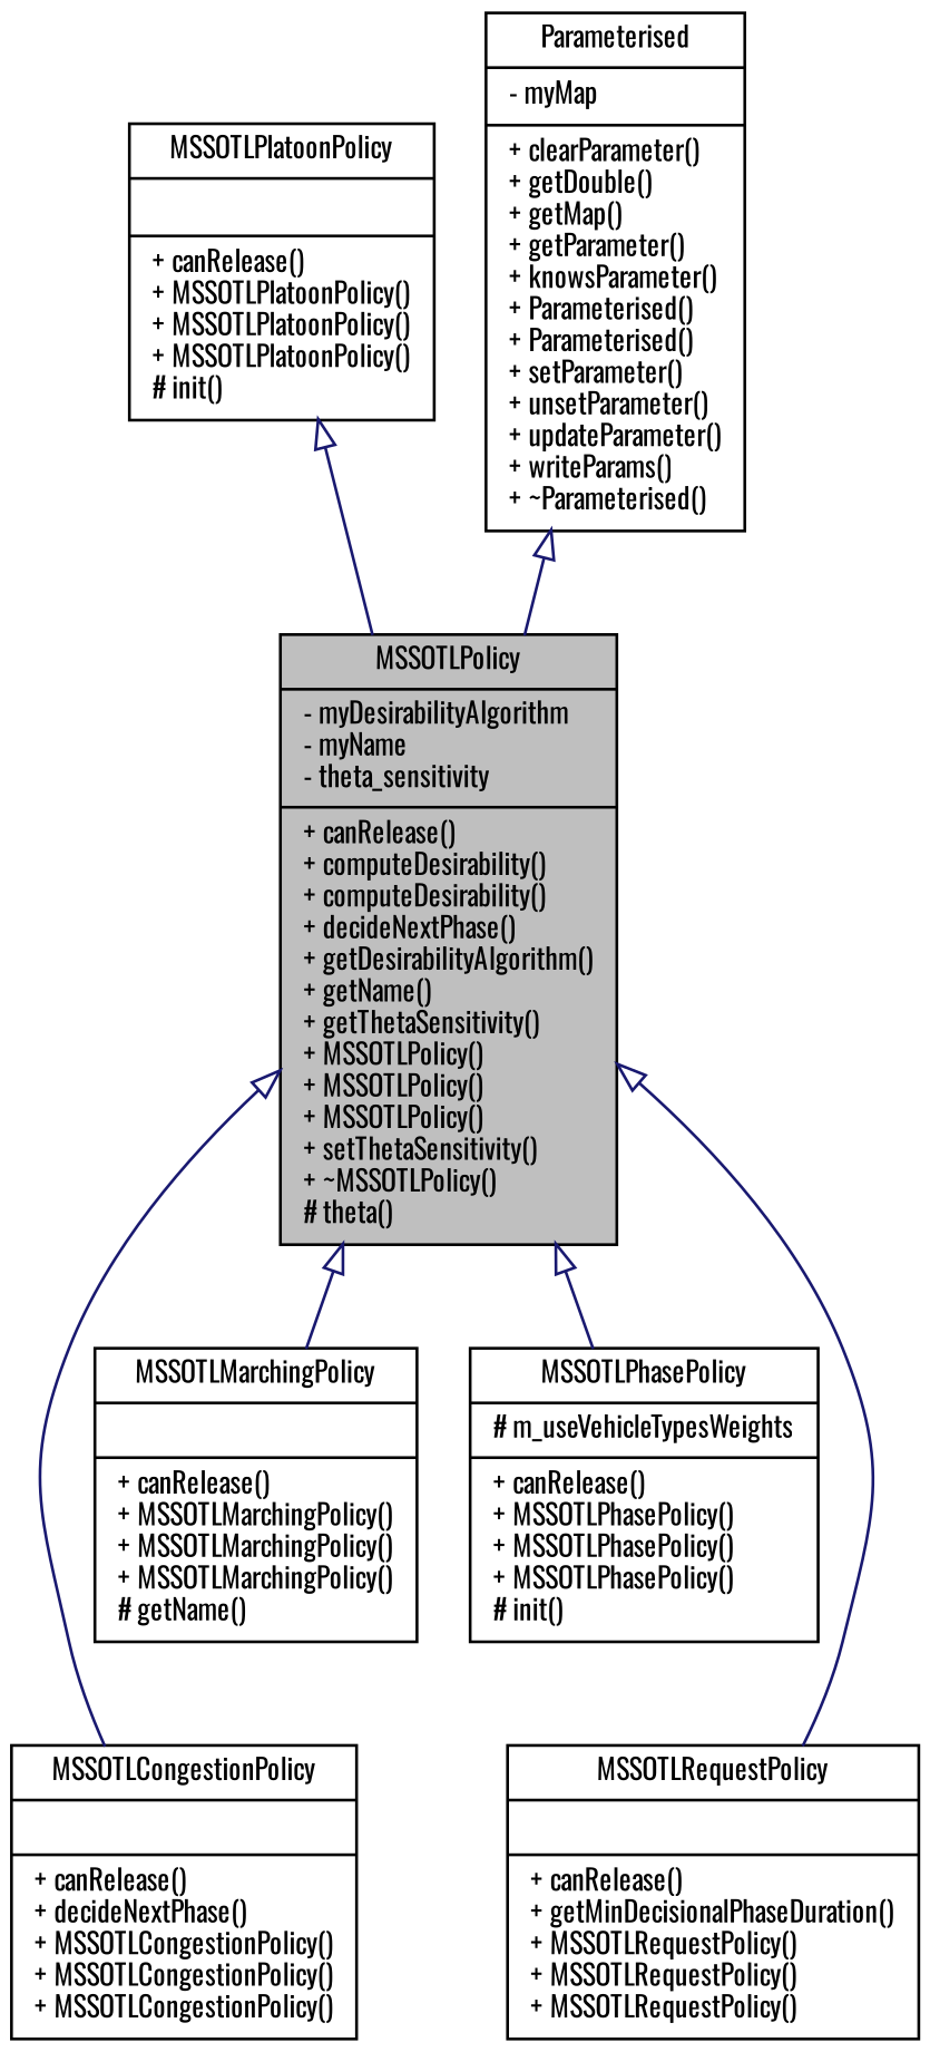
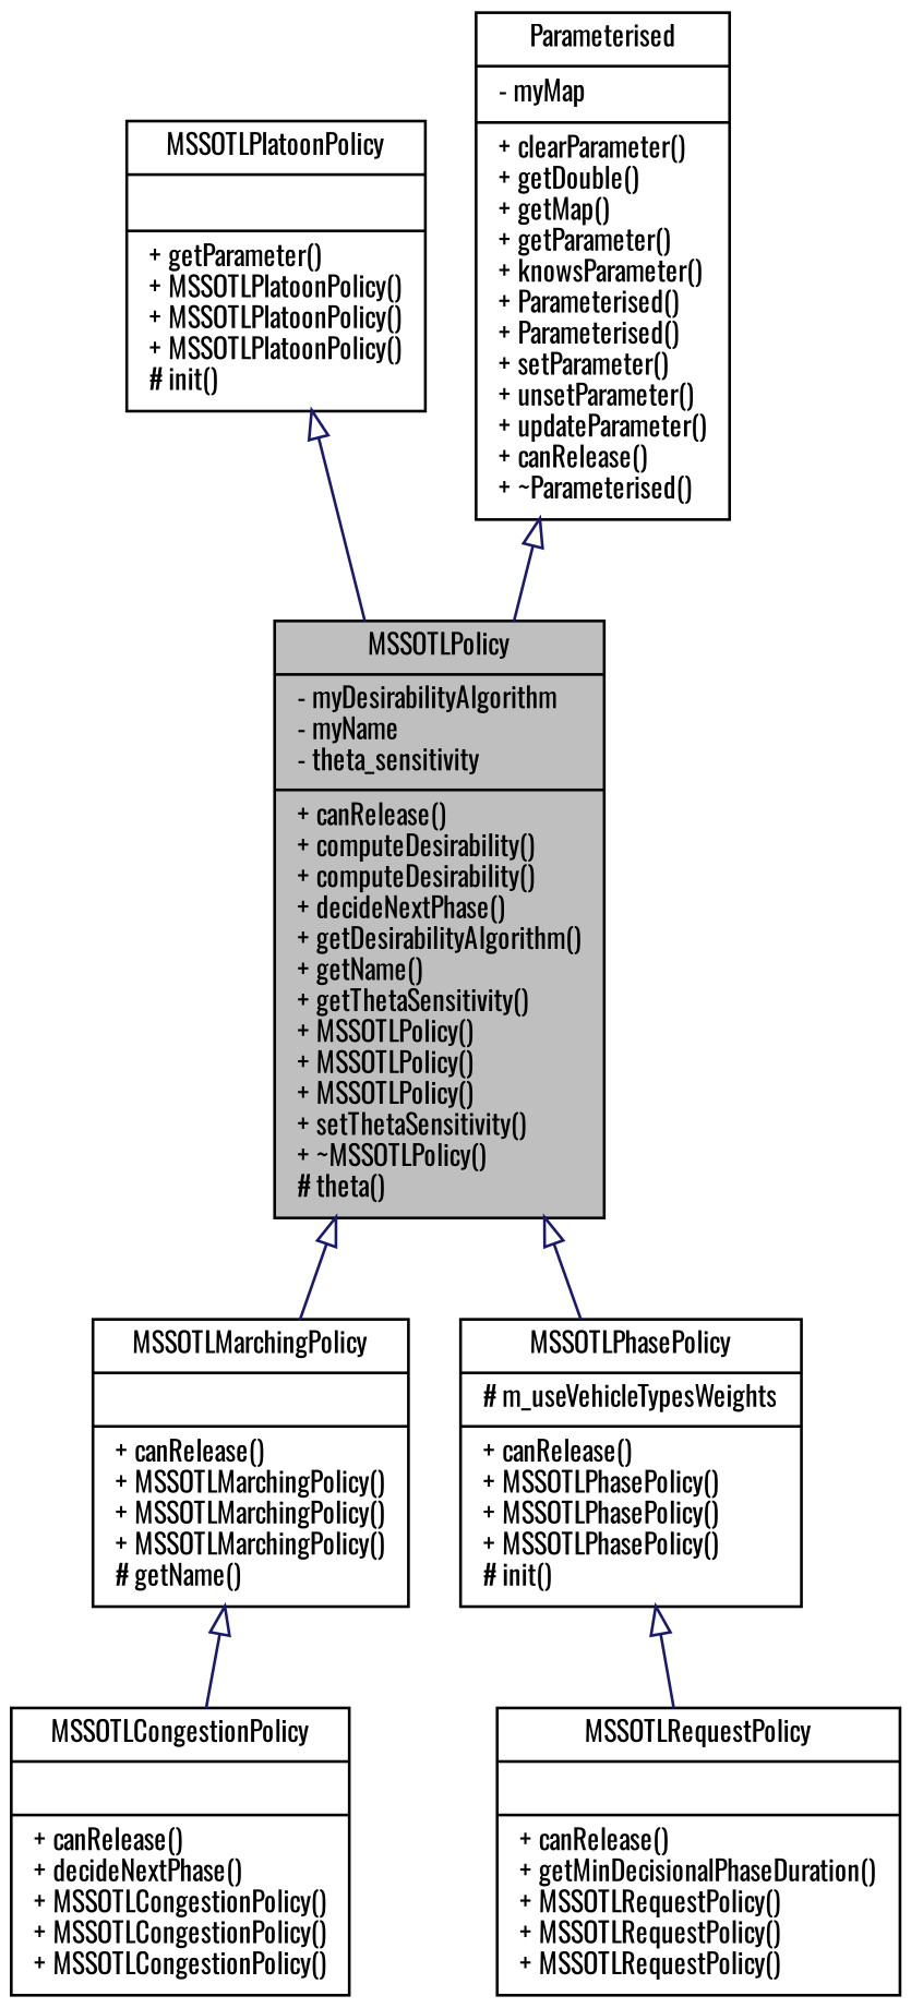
  digraph {
    fontname=Oswald
    node [color=black fillcolor=white fontname=Oswald fontsize=10 shape=record style=filled]
    edge [arrowtail=onormal color=midnightblue dir=back fontname=Oswald fontsize=10 labelfontname=Helvetica labelfontsize=10 style=solid]
    n1 [fillcolor=grey75 fontcolor=black height=0.2 label="{MSSOTLPolicy\n|- myDesirabilityAlgorithm\l- myName\l- theta_sensitivity\l|+ canRelease()\l+ computeDesirability()\l+ computeDesirability()\l+ decideNextPhase()\l+ getDesirabilityAlgorithm()\l+ getName()\l+ getThetaSensitivity()\l+ MSSOTLPolicy()\l+ MSSOTLPolicy()\l+ MSSOTLPolicy()\l+ setThetaSensitivity()\l+ ~MSSOTLPolicy()\l# theta()\l}" width=0.4]
    n2 [height=0.2 label="{MSSOTLCongestionPolicy\n||+ canRelease()\l+ decideNextPhase()\l+ MSSOTLCongestionPolicy()\l+ MSSOTLCongestionPolicy()\l+ MSSOTLCongestionPolicy()\l}" width=0.4]
    n3 [height=0.2 label="{MSSOTLMarchingPolicy\n||+ canRelease()\l+ MSSOTLMarchingPolicy()\l+ MSSOTLMarchingPolicy()\l+ MSSOTLMarchingPolicy()\l# getName()\l}" width=0.4]
    n4 [height=0.2 label="{MSSOTLPhasePolicy\n|# m_useVehicleTypesWeights\l|+ canRelease()\l+ MSSOTLPhasePolicy()\l+ MSSOTLPhasePolicy()\l+ MSSOTLPhasePolicy()\l# init()\l}" width=0.4]
    n5 [height=0.2 label="{MSSOTLRequestPolicy\n||+ canRelease()\l+ getMinDecisionalPhaseDuration()\l+ MSSOTLRequestPolicy()\l+ MSSOTLRequestPolicy()\l+ MSSOTLRequestPolicy()\l}" width=0.4]
-   n6 [height=0.2 label="{MSSOTLPlatoonPolicy\n||+ canRelease()\l+ MSSOTLPlatoonPolicy()\l+ MSSOTLPlatoonPolicy()\l+ MSSOTLPlatoonPolicy()\l# init()\l}" width=0.4]
-   n7 [height=0.2 label="{Parameterised\n|- myMap\l|+ clearParameter()\l+ getDouble()\l+ getMap()\l+ getParameter()\l+ knowsParameter()\l+ Parameterised()\l+ Parameterised()\l+ setParameter()\l+ unsetParameter()\l+ updateParameter()\l+ writeParams()\l+ ~Parameterised()\l}" width=0.4]
-   n1 -> n2
+   n6 [height=0.2 label="{MSSOTLPlatoonPolicy\n||+ getParameter()\l+ MSSOTLPlatoonPolicy()\l+ MSSOTLPlatoonPolicy()\l+ MSSOTLPlatoonPolicy()\l# init()\l}" width=0.4]
+   n7 [height=0.2 label="{Parameterised\n|- myMap\l|+ clearParameter()\l+ getDouble()\l+ getMap()\l+ getParameter()\l+ knowsParameter()\l+ Parameterised()\l+ Parameterised()\l+ setParameter()\l+ unsetParameter()\l+ updateParameter()\l+ canRelease()\l+ ~Parameterised()\l}" width=0.4]
+   n3 -> n2
    n1 -> n3
    n1 -> n4
-   n1 -> n5
+   n4 -> n5
    n6 -> n1
    n7 -> n1
  }
